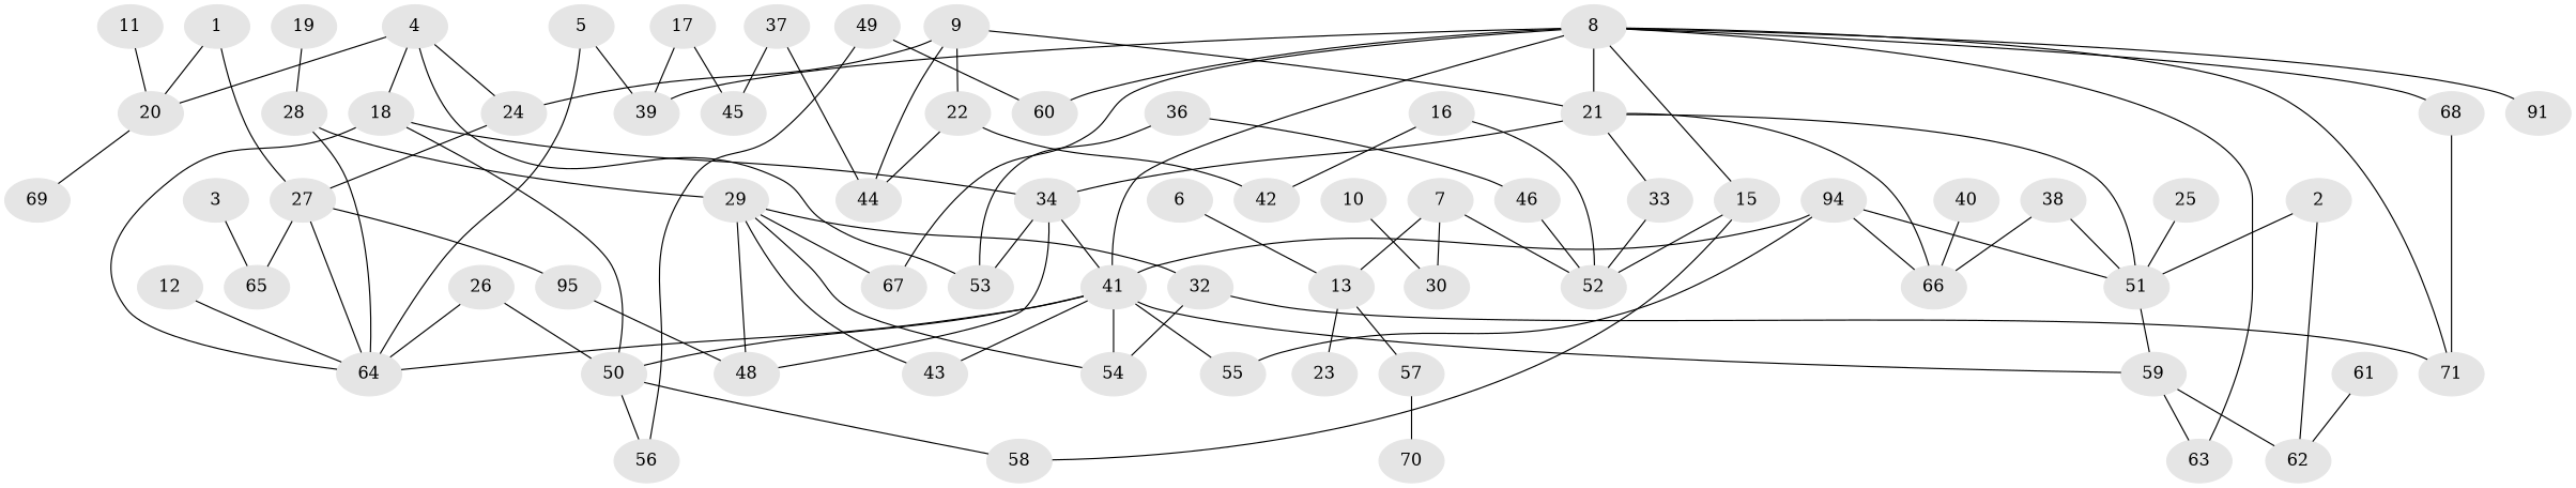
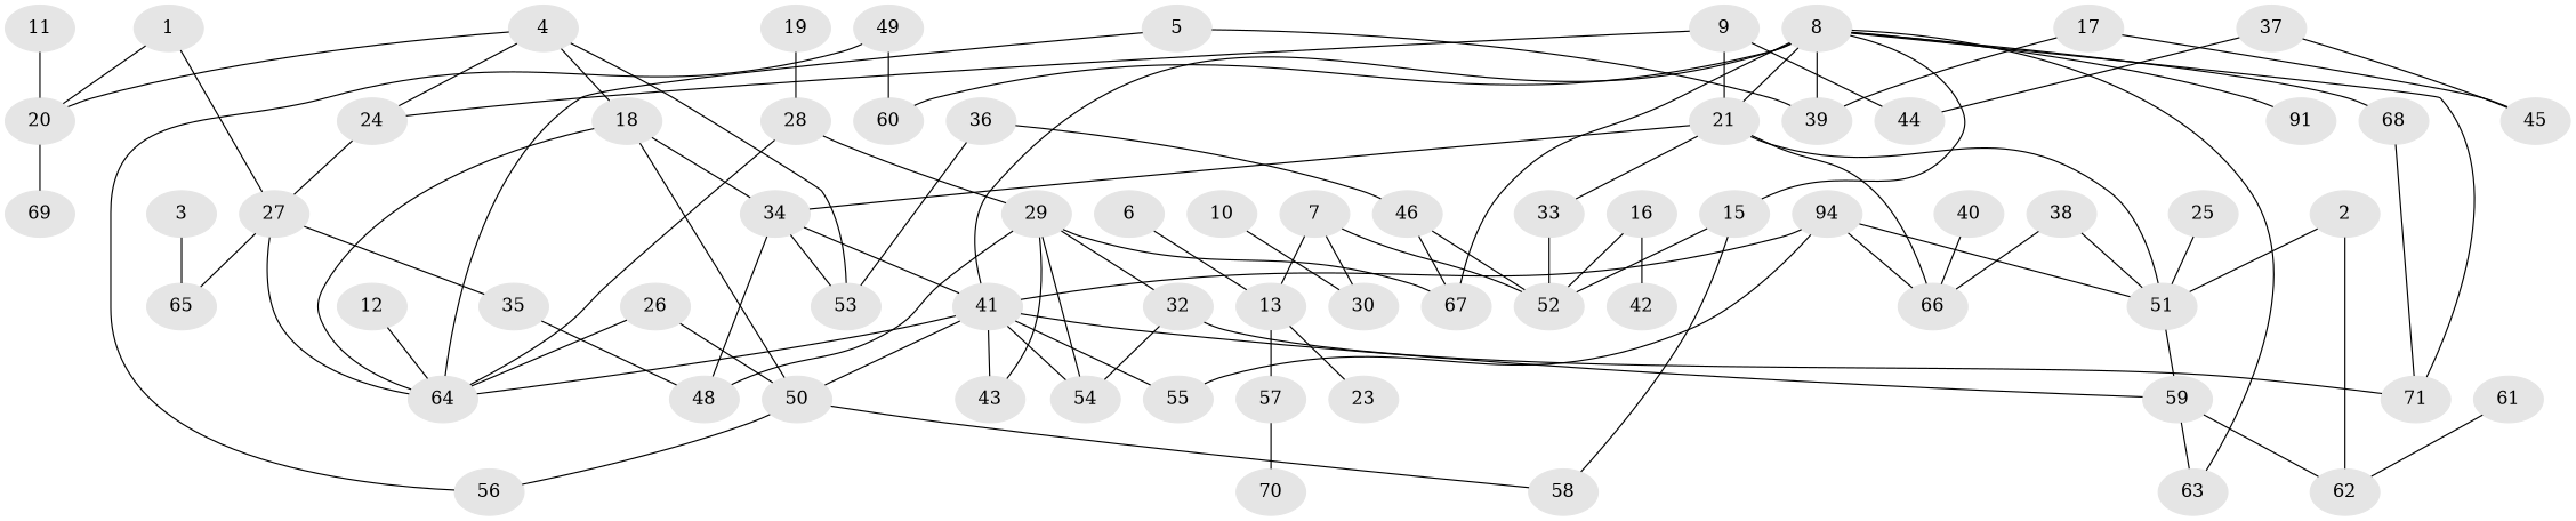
  graph {
    node [color=gray90 style=filled]
    edge [weight=1.0]
    1
    20
    27
    69
    65
    64
-   35 [label=95]
+   35
    2
    51
    62
    59
    3
    4
    18
    24
    53
    34
    50
    5
    39
    6
    13
    23
    57
    7
    30
    52
    8
    15
    21
    n31 [label=91]
    41
    60
    63
    67
    68
    71
    58
    66
    33
    55
    43
    54
    9
    44
-   22
    42
    10
    11
    12
    70
    n52 [label=94]
    16
    17
    45
    48
    56
    19
    28
    29
    25
    26
    32
    36
    46
    37
    38
    40
    49
    61
    1 -- 20
    1 -- 27
    20 -- 69
    27 -- 65
    27 -- 64
    27 -- 35
    35 -- 48
    2 -- 51
    2 -- 62
    51 -- 59
    59 -- 62
    59 -- 63
    3 -- 65
    4 -- 20
    4 -- 18
    4 -- 24
    4 -- 53
    18 -- 64
    18 -- 34
    18 -- 50
    24 -- 27
    34 -- 53
    34 -- 41
    34 -- 48
    50 -- 58
    50 -- 56
    5 -- 64
    5 -- 39
    6 -- 13
    13 -- 23
    13 -- 57
    57 -- 70
    7 -- 13
    7 -- 30
    7 -- 52
    8 -- 39 [weight=3.0]
    8 -- 15
    8 -- 21 [weight=2.0]
    8 -- n31
    8 -- 41
    8 -- 60
    8 -- 63
    8 -- 67
    8 -- 68
    8 -- 71
    15 -- 52
    15 -- 58
    21 -- 51
    21 -- 34
    21 -- 66
    21 -- 33
    41 -- 64
    41 -- 59
    41 -- 50
    41 -- 55
    41 -- 43
    41 -- 54
    68 -- 71
    33 -- 52
    9 -- 24
    9 -- 21
    9 -- 44
-   9 -- 22
-   22 -- 44
-   22 -- 42
    10 -- 30
    11 -- 20
    12 -- 64
    n52 -- 51
    n52 -- 41 [weight=2.0]
    n52 -- 66
    n52 -- 55
    16 -- 52
    16 -- 42
    17 -- 39
    17 -- 45
    19 -- 28
    28 -- 64
    28 -- 29
    29 -- 67
    29 -- 43
    29 -- 54
    29 -- 48
    29 -- 32
    25 -- 51
    26 -- 64
    26 -- 50
    32 -- 71
    32 -- 54
    36 -- 53
    36 -- 46
    46 -- 52
+   46 -- 67
    37 -- 44
    37 -- 45
    38 -- 51
    38 -- 66
    40 -- 66
    49 -- 60
    49 -- 56
    61 -- 62
  }
